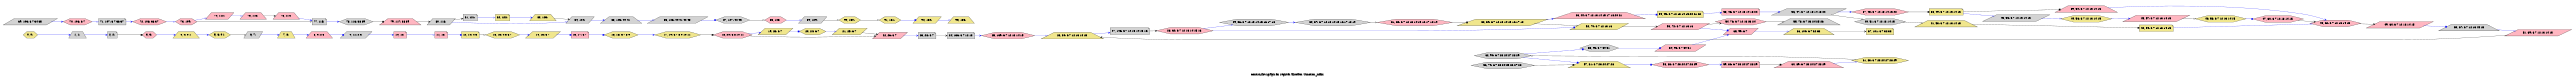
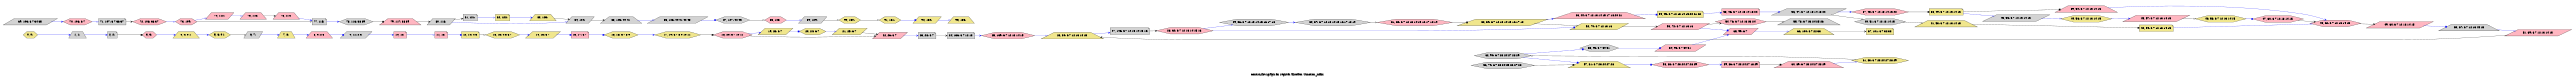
  digraph {
    label="Control-flow-graph for register allocator (function _main)"
    rankdir=LR
    node [fillcolor=lightpink shape=hexagon style=filled]
    edge [arrowhead=vee color=blue]
    n1 [fillcolor=khaki label="0, 0: "]
    n2 [fillcolor=lightgrey label="1, 1: " shape=trapezium]
    n3 [fillcolor=lightgrey label="2, 2: " shape=note]
    n4 [label="3, 3: "]
    n5 [fillcolor=khaki label="4, 4: 0 1 " shape=trapezium]
    n6 [fillcolor=khaki label="5, 6: 0 1 "]
    n7 [fillcolor=lightgrey label="6, 7: " shape=parallelogram]
    n8 [fillcolor=khaki label="7, 8: " shape=trapezium]
    n9 [label="8, 9: 2 3 " shape=trapezium]
    n10 [fillcolor=lightgrey label="9, 11: 2 3 " shape=parallelogram]
    n11 [label="10, 12: " shape=note]
    n12 [label="11, 13: " shape=note]
    n13 [fillcolor=khaki label="12, 14: 4 5 " shape=note]
    n14 [fillcolor=khaki label="13, 15: 4 5 6 7 "]
    n15 [fillcolor=khaki label="14, 16: 6 7 " shape=parallelogram]
    n16 [label="15, 17: 6 7 " shape=note]
    n17 [fillcolor=khaki label="16, 18: 6 7 8 9 "]
    n18 [fillcolor=khaki label="17, 19: 6 7 8 9 10 11 "]
-   n19 [label="18, 20: 6 8 10 11"]
+   n19 [label="18, 20: 6 7 10 11 "]
    n20 [fillcolor=khaki label="19, 23: 6 7 " shape=parallelogram]
    n21 [label="22, 26: 6 7 " shape=parallelogram]
    n22 [fillcolor=khaki label="20, 24: 6 7 "]
    n23 [fillcolor=lightgrey label="23, 28: 6 7 " shape=note]
    n24 [fillcolor=khaki label="21, 25: 6 7 " shape=parallelogram]
    n25 [fillcolor=lightgrey label="24, 136: 6 7 12 13 " shape=note]
    n26 [label="25, 139: 6 7 12 13 14 15 "]
    n27 [fillcolor=khaki label="26, 30: 6 7 12 13 14 15 " shape=trapezium]
    n28 [fillcolor=lightgrey label="27, 146: 6 7 12 13 14 15 16 " shape=note]
    n29 [label="28, 32: 6 7 12 13 14 15 16 "]
    n30 [fillcolor=lightgrey label="29, 36: 6 7 12 13 14 15 16 17 18 "]
    n31 [fillcolor=khaki label="52, 70: 6 7 12 13 16 " shape=parallelogram]
    n32 [fillcolor=lightgrey label="30, 37: 6 7 12 13 14 15 16 17 18 19 "]
    n33 [label="53, 72: 6 7 12 13 16 " shape=parallelogram]
    n34 [label="31, 38: 6 7 12 13 14 15 16 17 18 19 "]
    n35 [fillcolor=khaki label="32, 39: 6 7 12 13 14 15 16 17 18 " shape=parallelogram]
    n36 [label="33, 44: 6 7 12 13 14 15 17 18 20 21 " shape=trapezium]
    n37 [fillcolor=khaki label="34, 45: 6 7 12 13 14 15 20 21 22 " shape=note]
    n38 [label="35, 46: 6 7 12 13 14 15 22 " shape=note]
    n39 [fillcolor=lightgrey label="36, 47: 6 7 12 13 14 15 22 " shape=parallelogram]
    n40 [label="37, 48: 6 7 12 13 14 15 22 "]
    n41 [fillcolor=lightgrey label="40, 51: 6 7 12 13 14 15 "]
    n42 [fillcolor=khaki label="38, 49: 6 7 12 13 14 15 " shape=note]
    n43 [fillcolor=khaki label="41, 53: 6 7 12 13 14 15 " shape=trapezium]
    n44 [label="39, 50: 6 7 12 13 14 15 " shape=trapezium]
    n45 [fillcolor=lightgrey label="43, 55: 6 7 12 13 14 15 " shape=parallelogram]
    n46 [label="48, 62: 6 7 12 13 14 15 "]
    n47 [fillcolor=khaki label="44, 56: 6 7 12 13 14 15 "]
    n48 [label="49, 64: 6 7 12 13 14 15 " shape=parallelogram]
    n49 [fillcolor=khaki label="42, 54: 6 7 12 13 14 15 " shape=note]
    n50 [label="45, 57: 6 7 12 13 14 15 " shape=parallelogram]
    n51 [fillcolor=khaki label="46, 58: 6 7 12 13 14 15 "]
    n52 [label="47, 60: 6 7 12 13 14 15 "]
    n53 [fillcolor=lightgrey label="50, 67: 6 7 12 13 44 15" shape=trapezium]
    n54 [label="51, 69: 6 7 12 13 14 15 " shape=parallelogram]
    n55 [label="54, 76: 6 7 12 13 23 24 "]
    n56 [label="65, 99: 6 7 " shape=parallelogram]
    n57 [fillcolor=lightgrey label="55, 78: 6 7 23 24 25 26 " shape=trapezium]
-   n58 [fillcolor=khaki label="66, 100: 6 7 32 33 " shape=trapezium]
+   n58 [fillcolor=khaki label="66, 100: 6 7 22 33" shape=trapezium]
    n59 [fillcolor=lightgrey label="56, 79: 6 7 23 24 25 26 27 28 "]
    n60 [fillcolor=khaki label="57, 81: 6 7 23 24 27 28 " shape=trapezium]
    n61 [label="58, 88: 6 7 23 24 27 28 29 "]
-   n62 [label="59, 86: 6 7 23 24 27 28 29 " shape=note]
+   n62 [label="59, 86: 6 7 23 24 27 18 29" shape=note]
    n63 [label="60, 89: 6 7 23 24 27 28 29 " shape=trapezium]
    n64 [fillcolor=khaki label="61, 83: 6 7 23 24 27 28 29 "]
    n65 [fillcolor=lightgrey label="62, 90: 6 7 23 24 27 28 29 "]
    n66 [fillcolor=lightgrey label="63, 95: 6 7 30 31 "]
    n67 [label="64, 96: 6 7 30 31 " shape=parallelogram]
    n68 [fillcolor=khaki label="67, 101: 6 7 32 33 " shape=note]
    n69 [fillcolor=lightgrey label="69, 103: 6 7 34 35 " shape=parallelogram]
    n70 [label="70, 106: 6 7 "]
    n71 [fillcolor=lightgrey label="71, 107: 6 7 36 37 " shape=note]
    n72 [label="72, 108: 36 37 "]
    n73 [label="73, 109: "]
    n74 [label="74, 112: " shape=parallelogram]
    n75 [fillcolor=lightgrey label="77, 115: " shape=note]
    n76 [label="75, 113: " shape=trapezium]
    n77 [fillcolor=lightgrey label="78, 116: 38 39 "]
    n78 [label="76, 114: " shape=trapezium]
    n79 [label="79, 117: 38 39 " shape=trapezium]
    n80 [fillcolor=lightgrey label="80, 118: " shape=parallelogram]
    n81 [fillcolor=lightgrey label="81, 121: " shape=note]
    n82 [fillcolor=lightgrey label="84, 124: " shape=parallelogram]
    n83 [fillcolor=khaki label="82, 122: " shape=note]
    n84 [fillcolor=lightgrey label="85, 125: 40 41 " shape=trapezium]
    n85 [fillcolor=khaki label="83, 123: " shape=trapezium]
    n86 [fillcolor=lightgrey label="86, 126: 40 41 42 43 " shape=parallelogram]
    n87 [fillcolor=lightgrey label="87, 127: 42 43 "]
    n88 [label="88, 128: "]
    n89 [fillcolor=lightgrey label="89, 129: " shape=parallelogram]
    n90 [fillcolor=khaki label="90, 130: "]
    n91 [fillcolor=khaki label="91, 131: "]
    n92 [fillcolor=khaki label="92, 132: " shape=parallelogram]
    n93 [fillcolor=khaki label="93, 133: " shape=trapezium]
    n1 -> n2
    n2 -> n3
    n3 -> n4 [arrowhead=box color=black]
    n4 -> n5
    n5 -> n6
    n6 -> n7 [arrowhead=onormal color=black]
    n7 -> n8
    n8 -> n9
    n9 -> n10 [arrowhead=box]
    n10 -> n11
    n11 -> n12 [arrowhead=onormal]
    n12 -> n13 [arrowhead=box]
    n13 -> n14 [arrowhead=onormal color=black]
    n14 -> n15
    n15 -> n16 [arrowhead=box]
    n16 -> n17 [arrowhead=box]
    n17 -> n18
    n18 -> n19 [arrowhead=box color=black]
    n19 -> n20
    n19 -> n21 [color=black]
    n20 -> n22 [arrowhead=box]
    n21 -> n23
    n22 -> n24 [arrowhead=onormal]
    n23 -> n25 [color=black]
    n24 -> n21 [color=black]
    n25 -> n26
    n26 -> n27 [arrowhead=onormal]
    n27 -> n28
    n28 -> n29 [color=black]
    n29 -> n30 [arrowhead=onormal]
    n29 -> n31 [arrowhead=box]
    n30 -> n32
    n31 -> n33 [color=black]
    n32 -> n34 [arrowhead=onormal color=black]
    n33 -> n55 [color=black]
    n33 -> n56 [arrowhead=box]
    n34 -> n35 [arrowhead=box color=black]
    n35 -> n31 [arrowhead=onormal color=black]
    n35 -> n36
    n36 -> n37 [arrowhead=box]
    n37 -> n38
    n38 -> n39
    n39 -> n40
    n39 -> n41 [arrowhead=onormal color=black]
    n40 -> n42 [arrowhead=box color=black]
    n41 -> n43 [arrowhead=onormal color=black]
    n42 -> n44 [arrowhead=box color=black]
    n42 -> n45 [arrowhead=onormal]
    n43 -> n49 [arrowhead=box color=black]
    n44 -> n46
    n45 -> n47 [arrowhead=onormal]
    n46 -> n48 [color=black]
    n47 -> n50
    n48 -> n53 [arrowhead=box]
    n49 -> n46 [arrowhead=onormal]
    n50 -> n51 [arrowhead=onormal color=black]
    n51 -> n52 [arrowhead=box]
    n52 -> n46 [color=black]
    n53 -> n54 [arrowhead=onormal]
    n54 -> n27 [color=black]
    n55 -> n57 [arrowhead=onormal color=black]
    n56 -> n58 [arrowhead=onormal]
    n58 -> n68 [color=black]
    n59 -> n60 [arrowhead=box color=black]
    n60 -> n61 [arrowhead=box]
    n61 -> n62
    n62 -> n63 [arrowhead=box color=black]
    n63 -> n64 [arrowhead=onormal]
    n64 -> n65 [arrowhead=onormal color=black]
    n65 -> n60 [arrowhead=box]
    n65 -> n66 [arrowhead=box]
    n66 -> n67 [arrowhead=box]
    n67 -> n56
    n69 -> n70
    n70 -> n71 [arrowhead=onormal]
-   n71 -> n72
+   n71 -> n72 [color=black]
    n72 -> n73 [arrowhead=onormal]
    n73 -> n74 [arrowhead=onormal]
    n73 -> n75 [arrowhead=onormal color=black]
    n74 -> n76 [arrowhead=onormal]
    n75 -> n77
    n76 -> n78 [color=black]
    n77 -> n79 [arrowhead=box color=black]
    n78 -> n75
    n79 -> n80 [color=black]
    n80 -> n81 [color=black]
    n80 -> n82 [arrowhead=onormal]
    n81 -> n83 [arrowhead=onormal]
-   n82 -> n84
+   n82 -> n84 [color=black]
    n83 -> n85
    n84 -> n86 [arrowhead=onormal]
    n85 -> n82 [color=black]
    n86 -> n87 [arrowhead=box]
    n87 -> n88 [arrowhead=onormal color=black]
    n88 -> n89 [arrowhead=onormal]
    n89 -> n90 [arrowhead=onormal color=black]
    n90 -> n91 [arrowhead=onormal color=black]
    n91 -> n92 [arrowhead=box]
    n92 -> n93 [arrowhead=onormal]
  }
